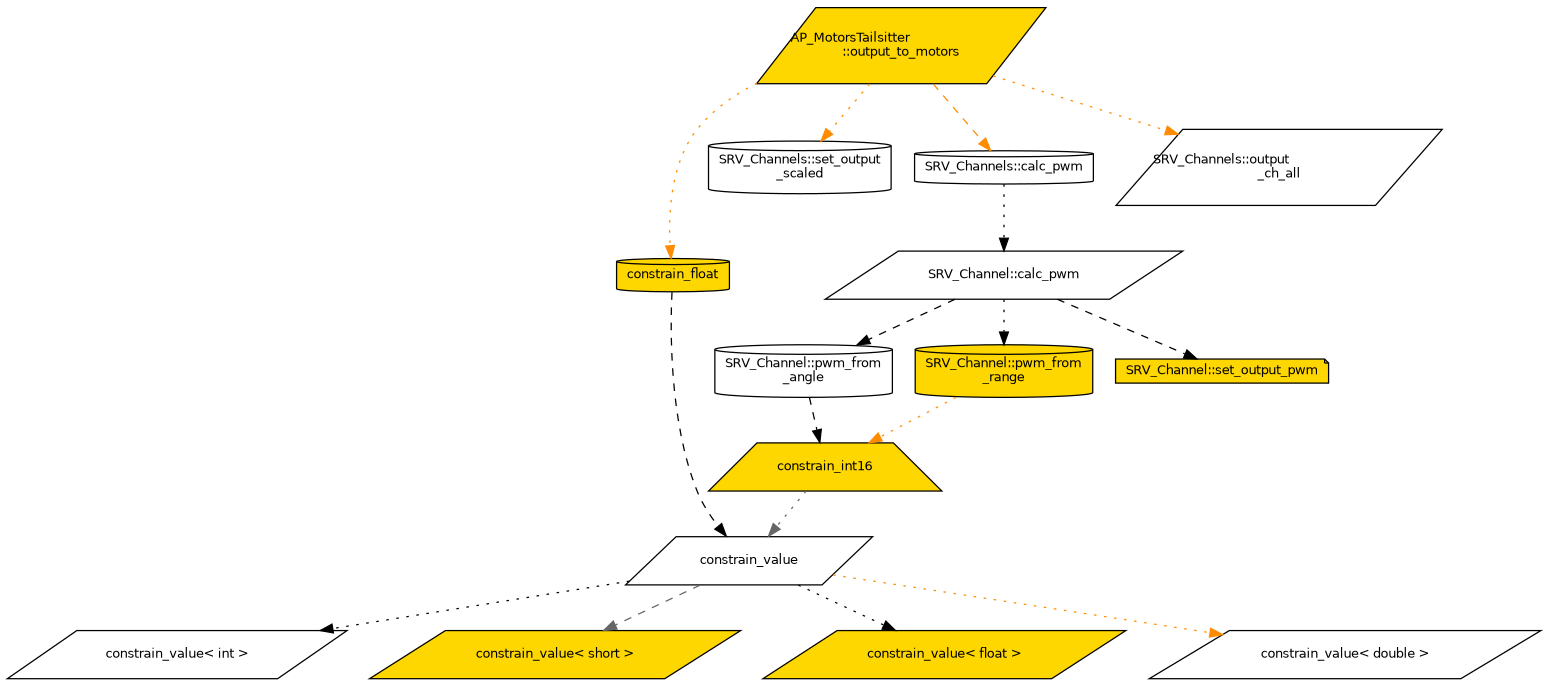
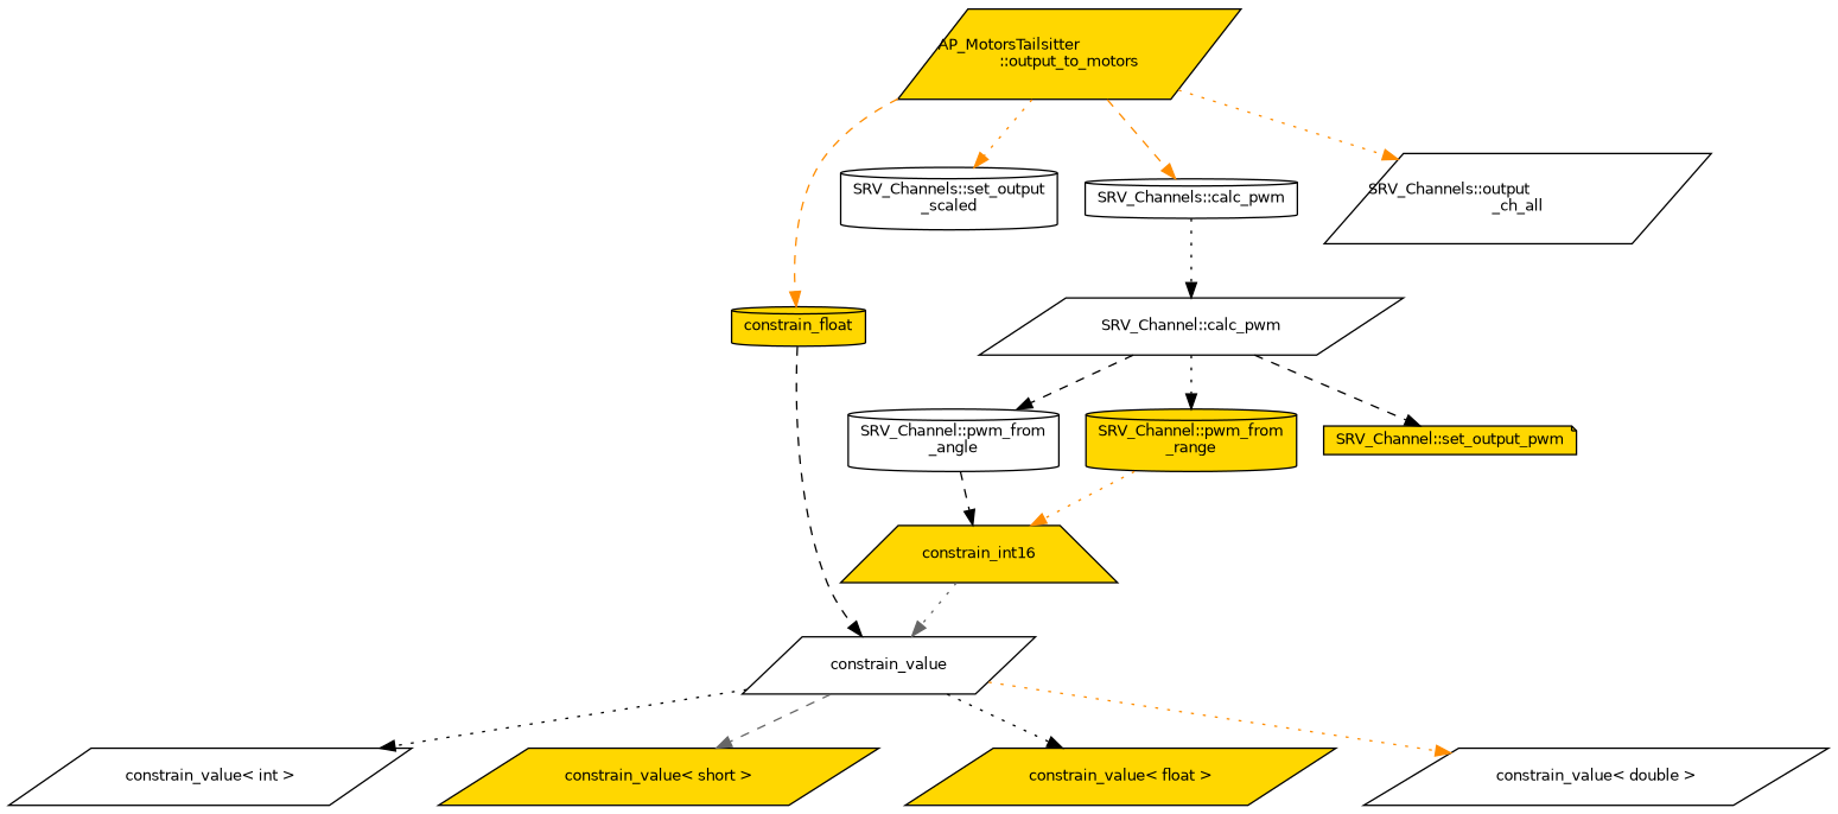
  digraph {
    rankdir=TB
    node [color=black fillcolor=white fontname=Helvetica fontsize=10 shape=parallelogram style=filled]
    edge [color=black fontname=Helvetica fontsize=10 labelfontname=Helvetica labelfontsize=10 style=dotted]
    n1 [fillcolor=gold fontcolor=black height=0.2 label="AP_MotorsTailsitter\l::output_to_motors" width=0.4]
    n2 [fillcolor=gold height=0.2 label=constrain_float shape=cylinder width=0.4]
    n3 [height=0.2 label="SRV_Channels::set_output\l_scaled" shape=cylinder width=0.4]
    n4 [height=0.2 label="SRV_Channels::calc_pwm" shape=cylinder width=0.4]
    n5 [height=0.2 label="SRV_Channels::output\l_ch_all" width=0.4]
    n6 [height=0.2 label=constrain_value width=0.4]
    n7 [height=0.2 label="SRV_Channel::calc_pwm" width=0.4]
    n8 [height=0.2 label="constrain_value\< int \>" width=0.4]
    n9 [fillcolor=gold height=0.2 label="constrain_value\< short \>" width=0.4]
    n10 [fillcolor=gold height=0.2 label="constrain_value\< float \>" width=0.4]
    n11 [height=0.2 label="constrain_value\< double \>" width=0.4]
    n12 [height=0.2 label="SRV_Channel::pwm_from\l_angle" shape=cylinder width=0.4]
    n13 [fillcolor=gold height=0.2 label="SRV_Channel::pwm_from\l_range" shape=cylinder width=0.4]
    n14 [fillcolor=gold height=0.2 label="SRV_Channel::set_output_pwm" shape=note width=0.4]
    n15 [fillcolor=gold height=0.2 label=constrain_int16 shape=trapezium width=0.4]
-   n1 -> n2 [color=darkorange]
+   n1 -> n2 [color=darkorange style=dashed]
    n1 -> n3 [color=darkorange]
    n1 -> n4 [color=darkorange style=dashed]
    n1 -> n5 [color=darkorange]
    n2 -> n6 [style=dashed]
    n4 -> n7
    n6 -> n8
    n6 -> n9 [color=gray40 style=dashed]
    n6 -> n10
    n6 -> n11 [color=darkorange]
    n7 -> n12 [style=dashed]
    n7 -> n13
    n7 -> n14 [style=dashed]
    n12 -> n15 [style=dashed]
    n13 -> n15 [color=darkorange]
    n15 -> n6 [color=gray40]
  }
